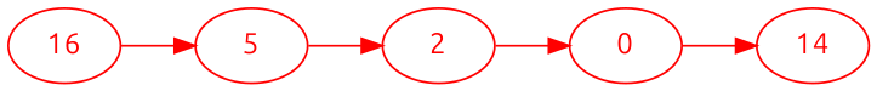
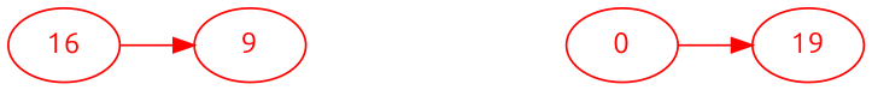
  digraph {
    fontname=Ubuntu
    rankdir=LR
    node [color=red fontcolor=red fontname=Ubuntu]
    edge [color=red fontname=Ubuntu]
    n1 [label=0]
-   2
-   14
-   9 [label=5]
+   14 [label=19]
+   9
    16
    n1 -> 14
-   2 -> n1
-   9 -> 2
    16 -> 9
  }
